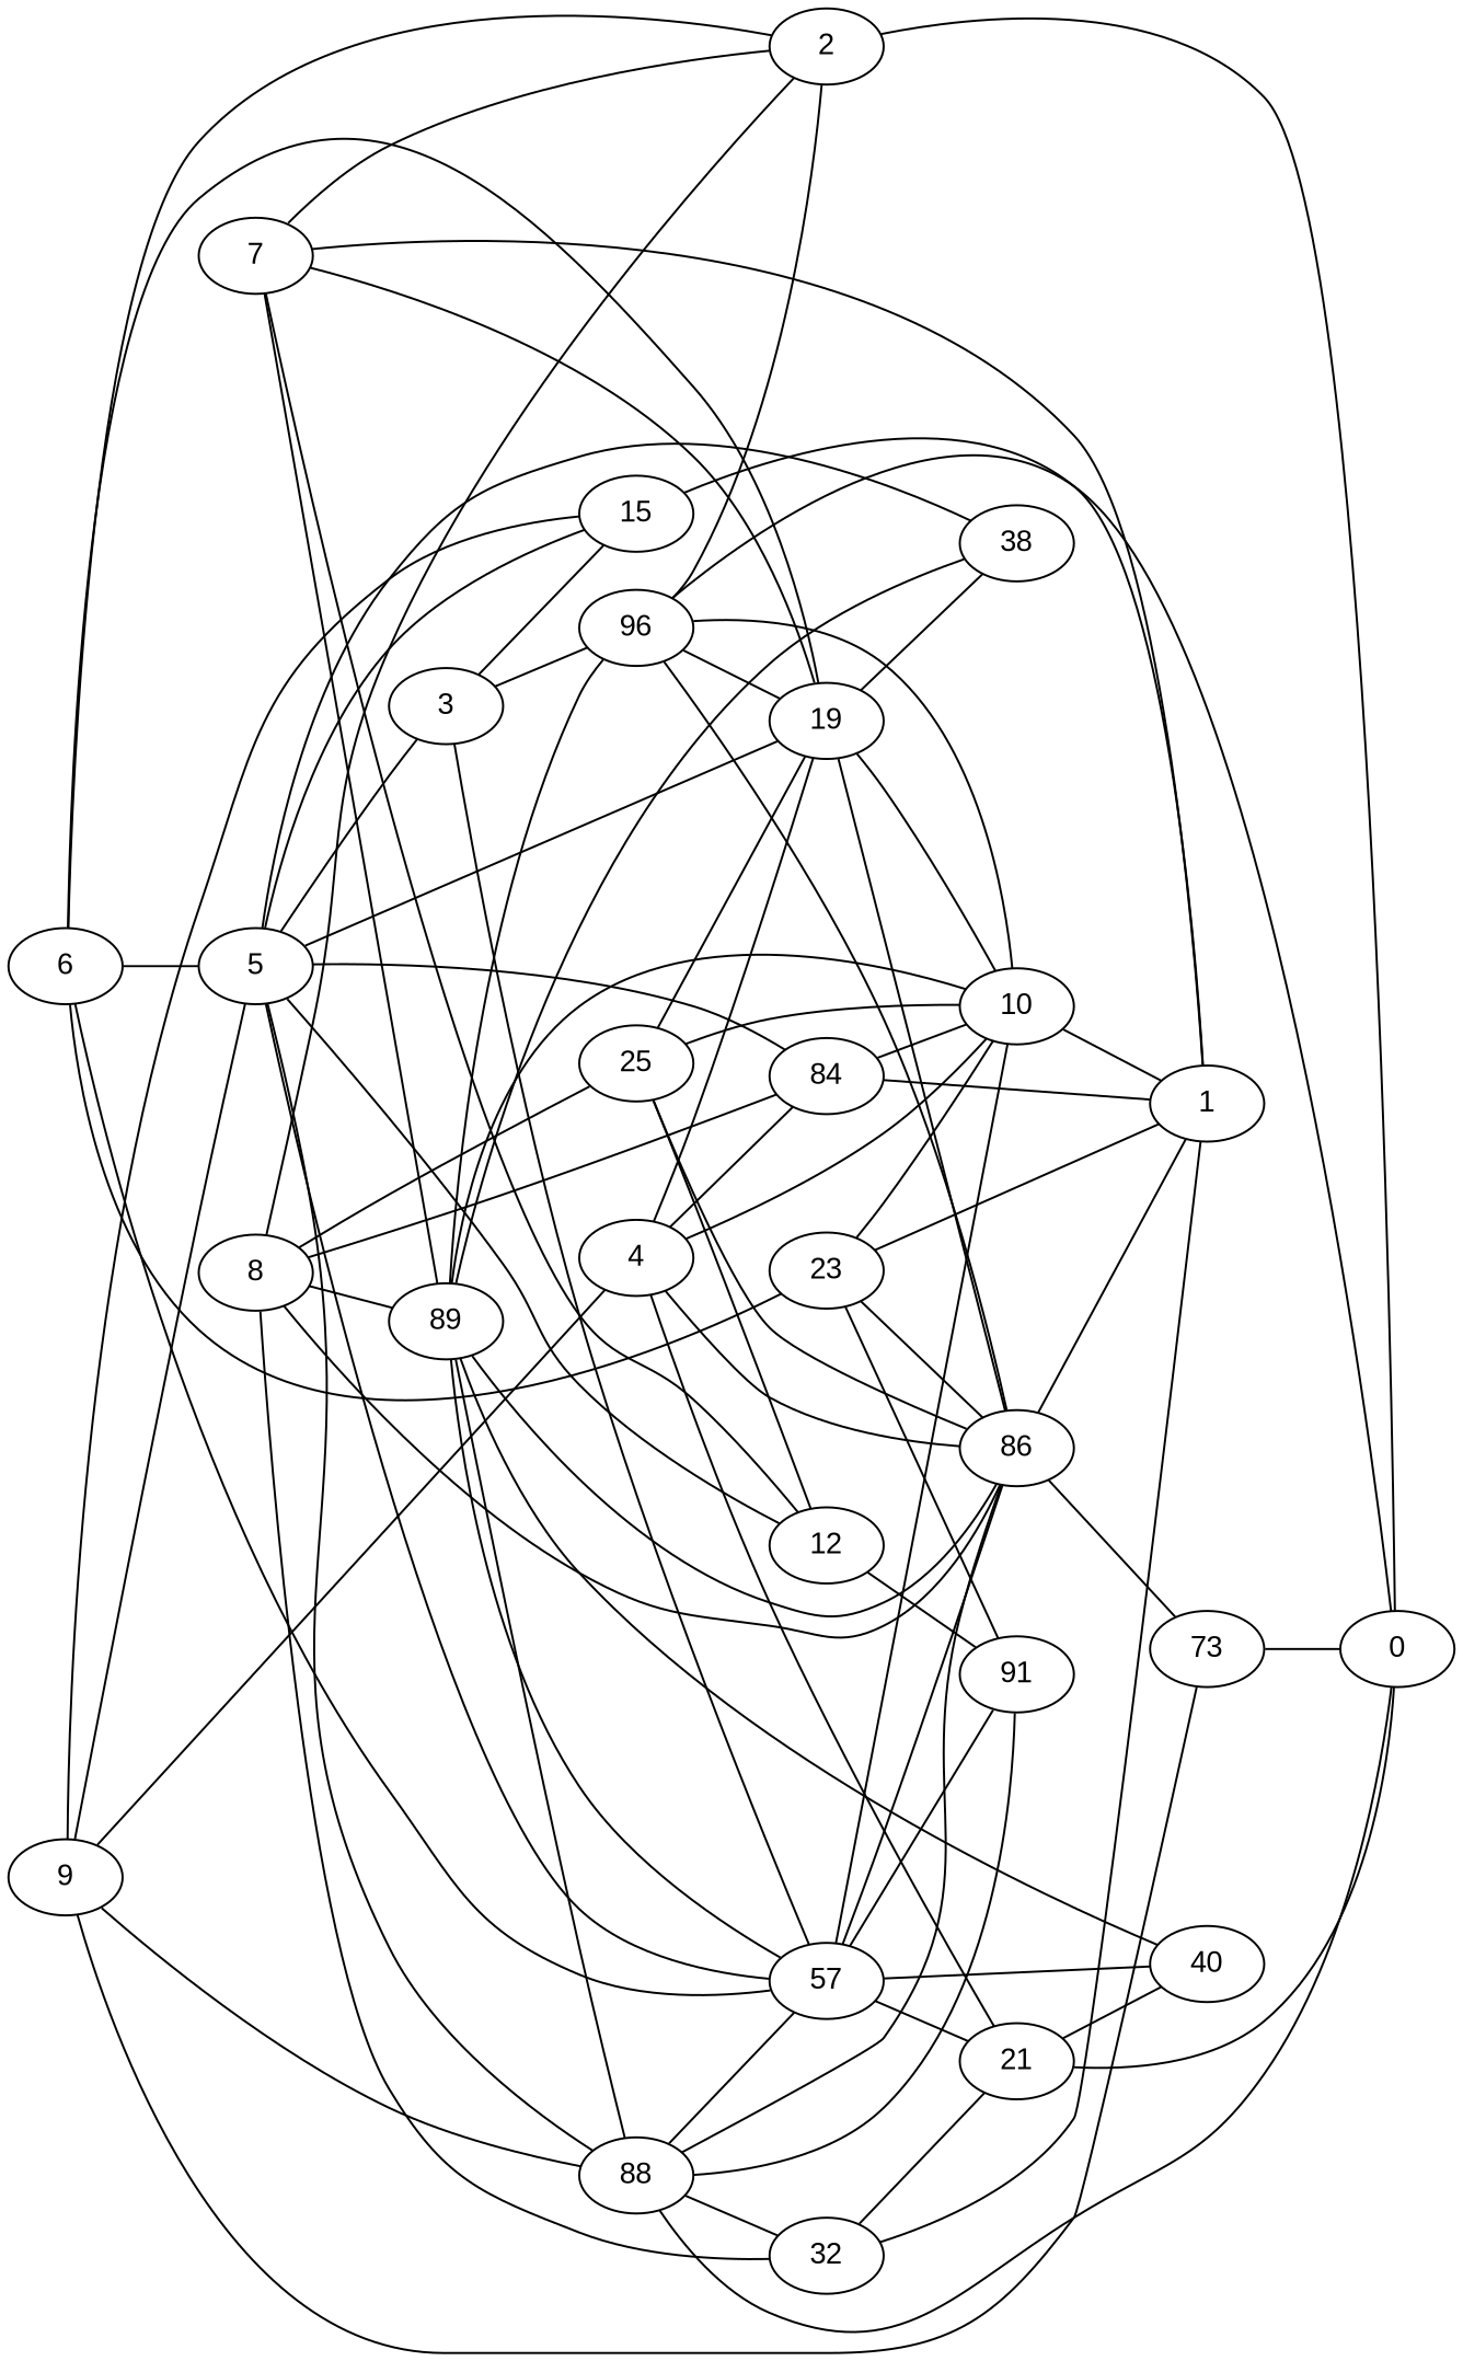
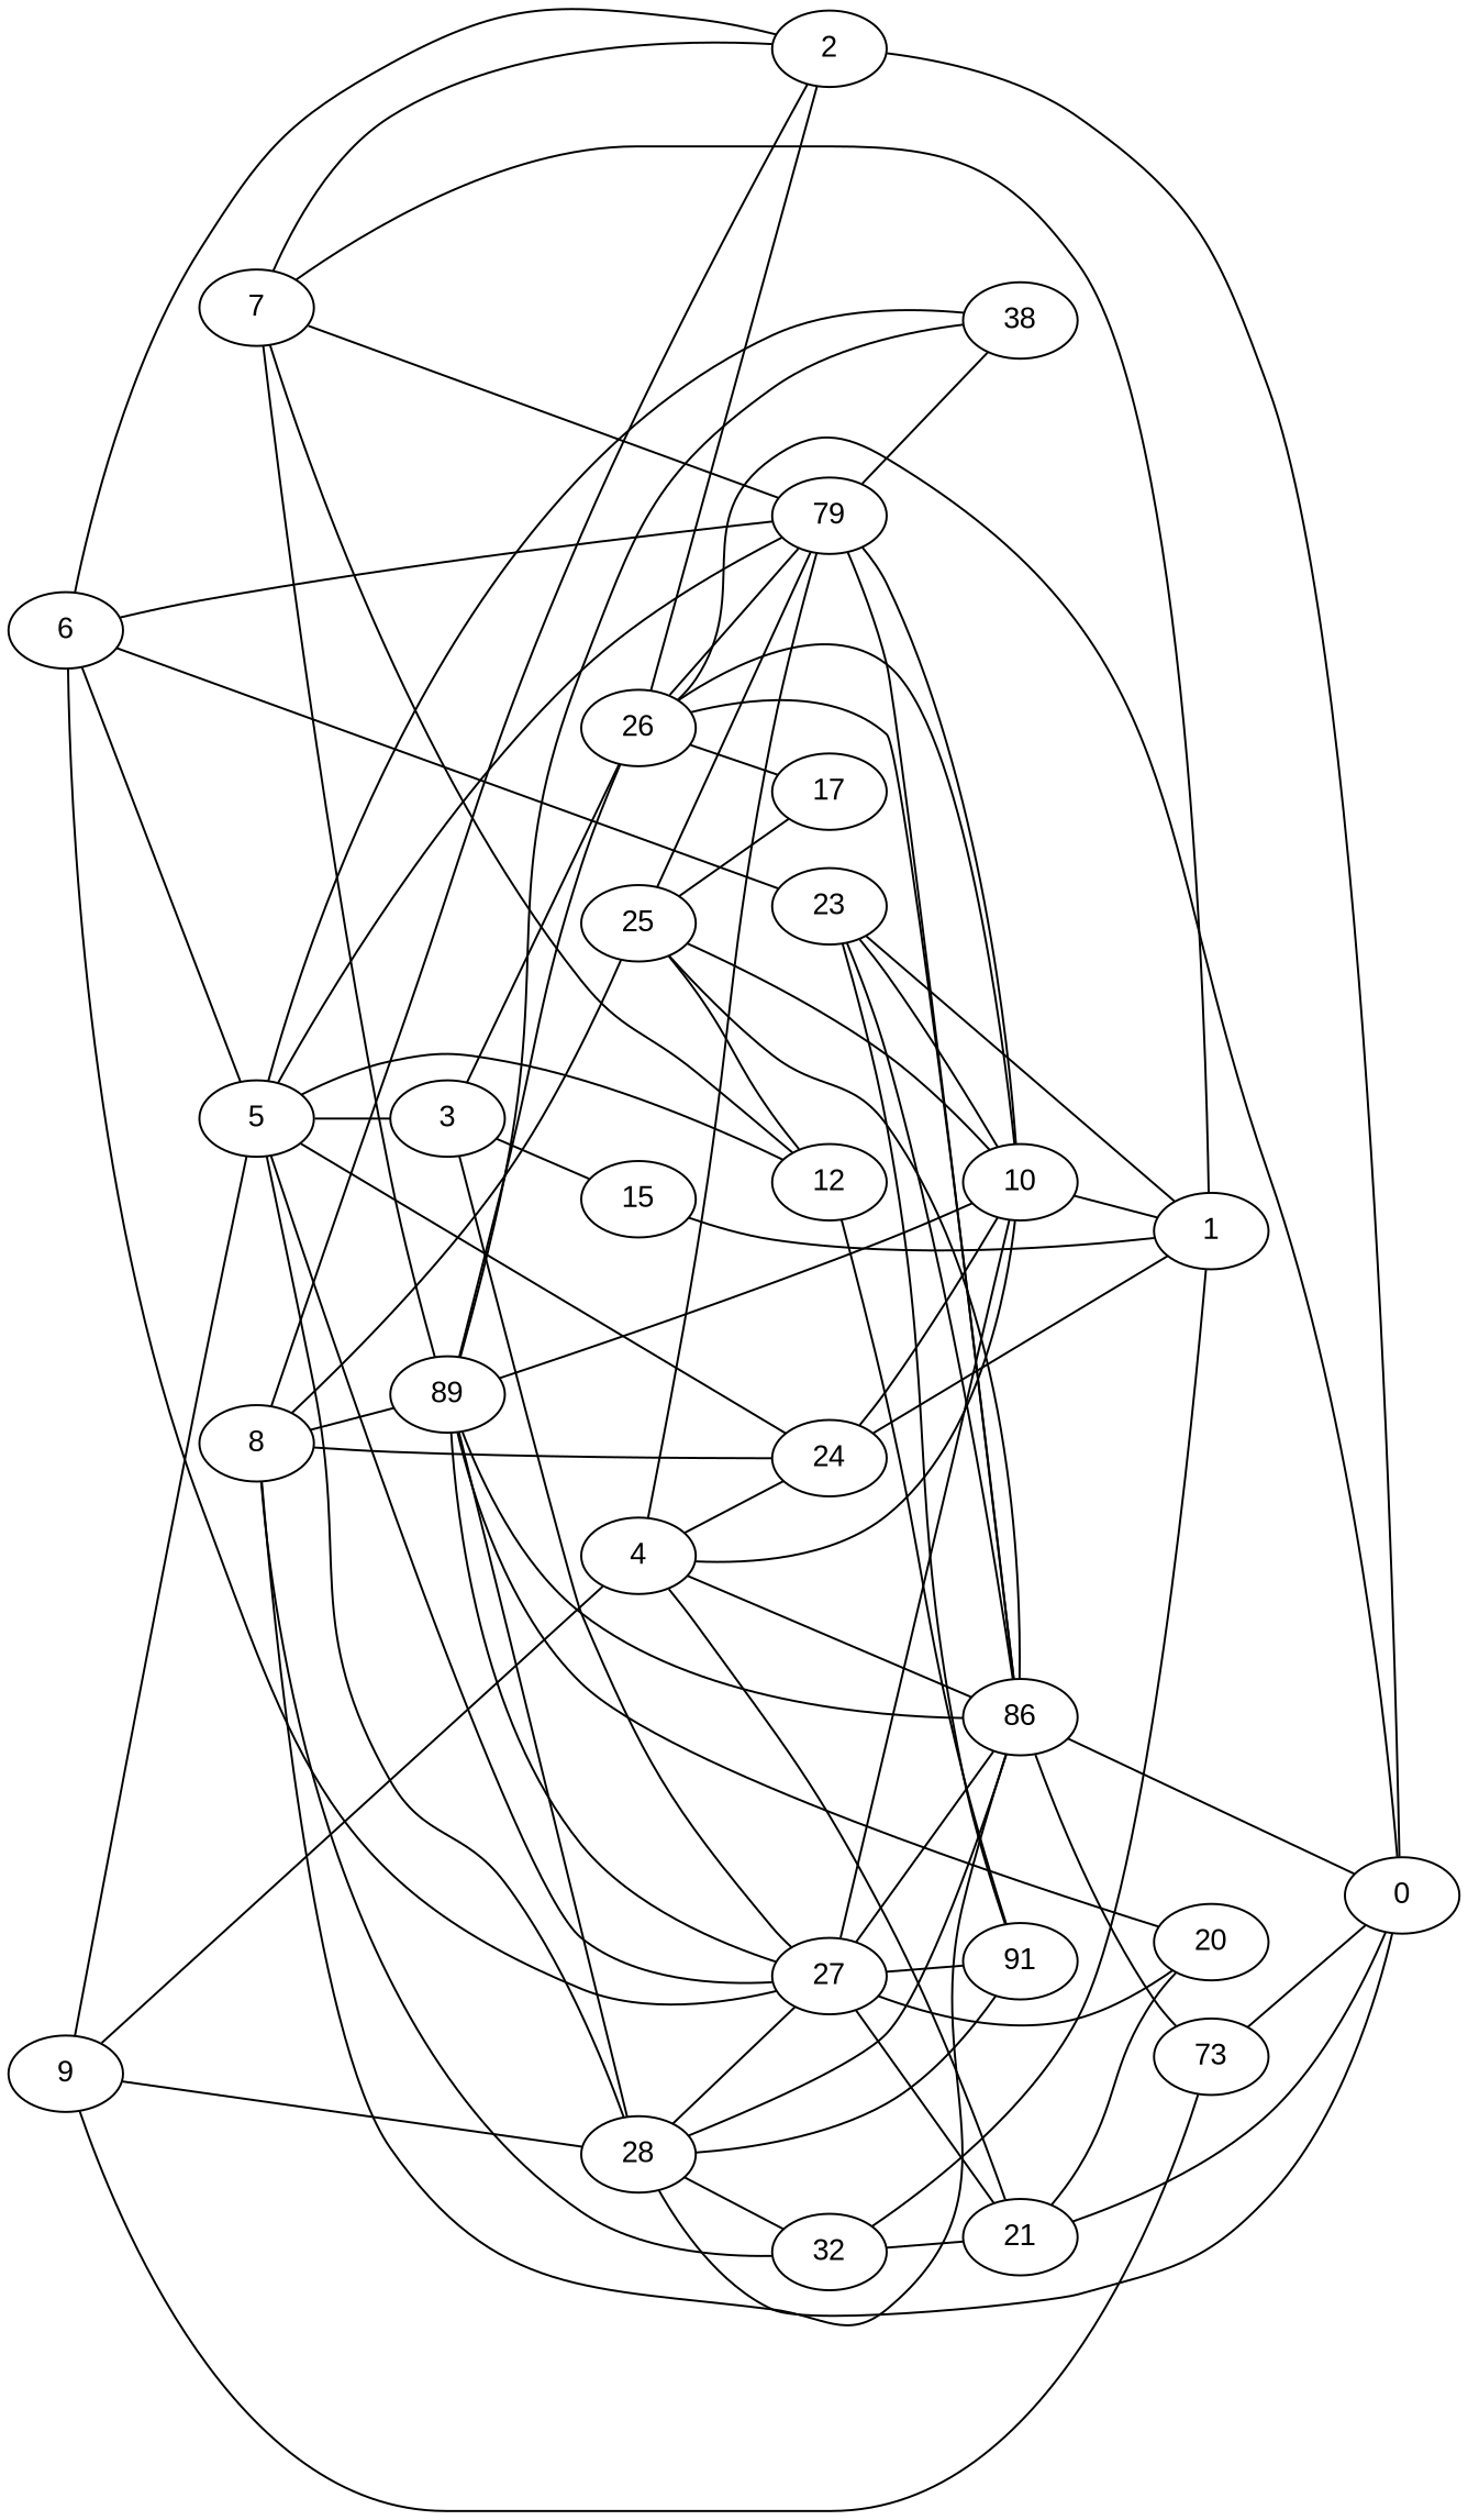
  digraph {
    fontname="Liberation Sans"
    rankdir=LR
    node [fontname="Liberation Sans"]
    edge [color=black dir=none fontname="Liberation Sans"]
-   20 [label=40]
-   24 [label=84]
+   20
+   17
+   24
    1
    10
    n6 [label=86]
    n7 [label=73]
    0
    4
    21
-   19
+   19 [label=79]
    n12 [label=38]
    9
    15
    5
    8
-   27 [label=57]
+   27
    3
    12
-   28 [label=88]
+   28
    n21 [label=32]
    2
    n23 [label=89]
    25
    n25 [label=91]
-   26 [label=96]
+   26
    6
    23
    7
    subgraph sub_1 {
      20
+     17
      24
      1
      10
      n6
      n7
      0
      4
      21
      19
      n12
      9
      15
      5
      8
      27
      3
      12
      28
      n21
      2
      n23
      25
      n25
      26
      6
      23
      7
    }
    24 -> 1
    24 -> 10
    10 -> 1
    n6 -> n7
-   n6 -> 1
+   n6 -> 0
    n7 -> 0
    4 -> 24
    4 -> 10
    4 -> n6
    4 -> 21
    4 -> 19
    21 -> 20
    21 -> 0
    19 -> 10
    19 -> n6
    19 -> n12
    9 -> n7
    9 -> 4
-   9 -> 15
    9 -> 5
    9 -> 28
    15 -> 1
    5 -> 24
    5 -> 19
    5 -> n12
-   5 -> 15
    5 -> 27
    5 -> 3
    5 -> 12
    5 -> 28
    8 -> 24
    8 -> n6
    8 -> n21
    8 -> 2
    8 -> n23
    8 -> 25
    27 -> 20
    27 -> 10
    27 -> n6
    27 -> 21
    27 -> n25
    3 -> 15
    3 -> 27
    3 -> 26
    12 -> n25
    28 -> n6
    28 -> 0
    28 -> 27
    28 -> n21
    28 -> n25
    n21 -> 1
    n21 -> 21
    2 -> 0
    n23 -> 20
    n23 -> 10
    n23 -> n6
    n23 -> n12
    n23 -> 27
    n23 -> 28
    n23 -> 26
+   25 -> 17
    25 -> 10
    25 -> n6
    25 -> 19
    25 -> 12
+   26 -> 17
    26 -> 10
    26 -> n6
    26 -> 0
    26 -> 19
    26 -> 2
    6 -> 19
    6 -> 5
    6 -> 27
    6 -> 2
    6 -> 23
    23 -> 1
    23 -> 10
    23 -> n6
    23 -> n25
    7 -> 1
    7 -> 19
    7 -> 12
    7 -> 2
    7 -> n23
  }
